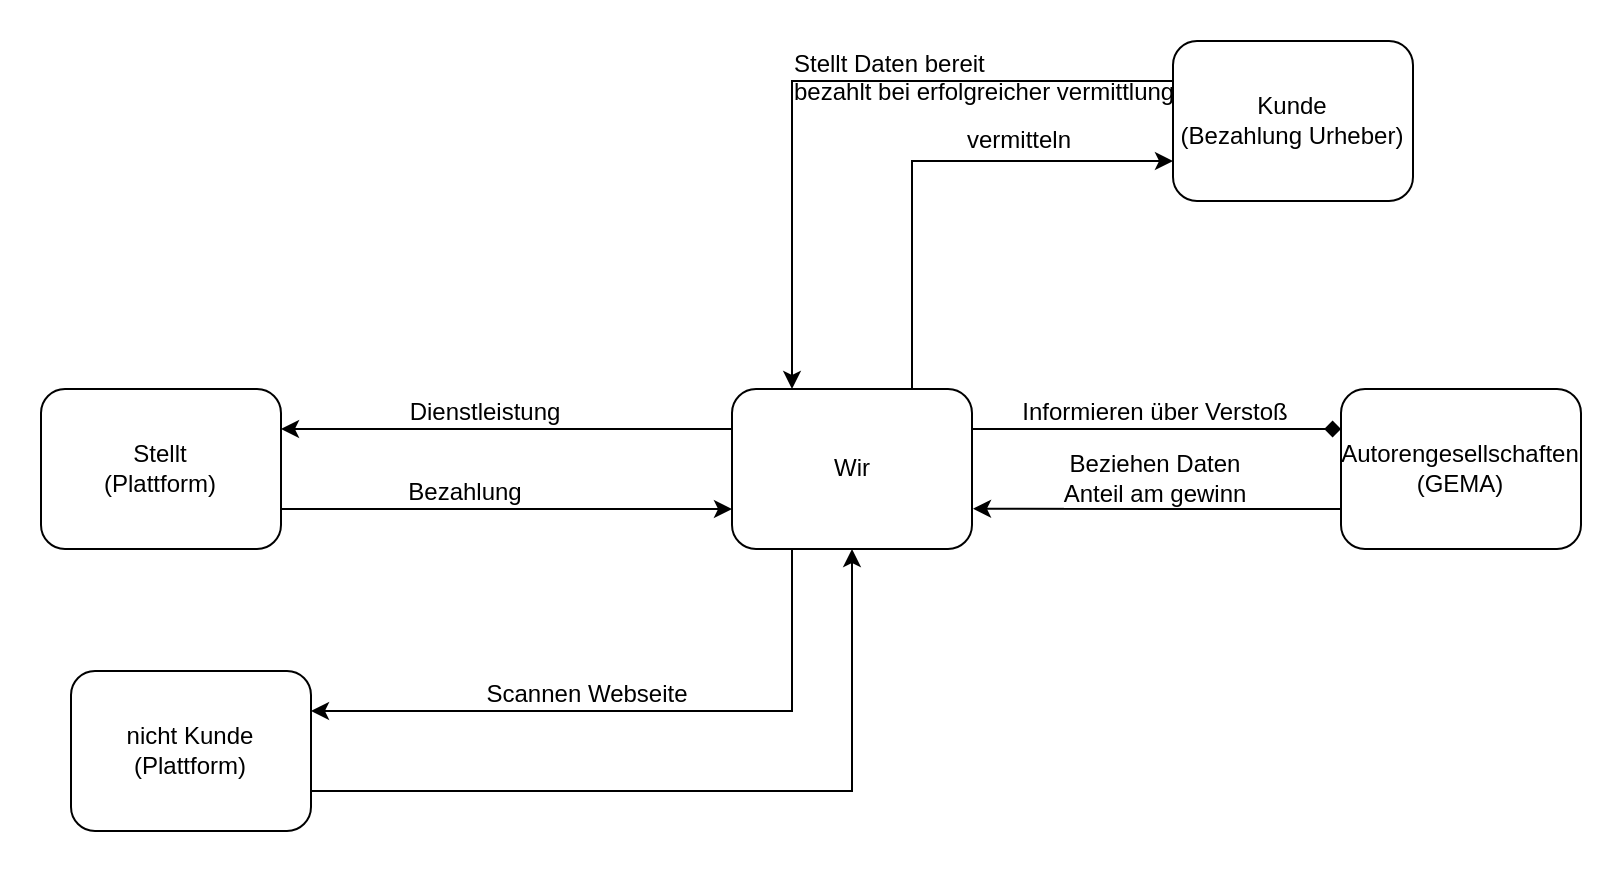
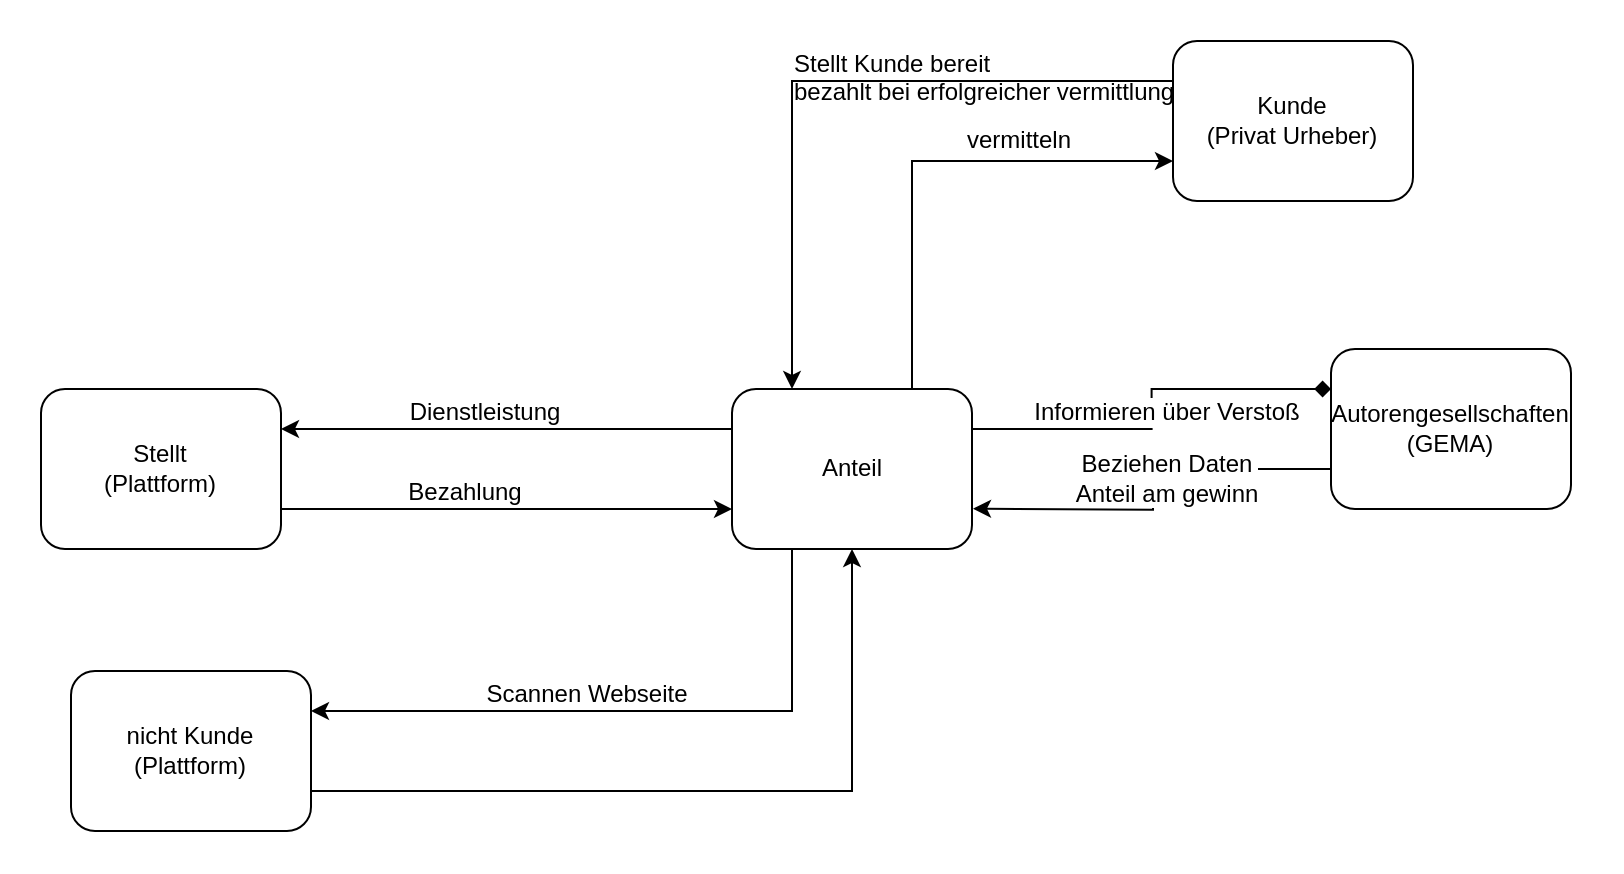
  <mxCell id="0" />
  <mxCell id="1" parent="0" />
  <mxCell id="2" style="edgeStyle=orthogonalEdgeStyle;rounded=0;orthogonalLoop=1;jettySize=auto;html=1;exitX=1;exitY=0.25;exitDx=0;exitDy=0;entryX=0;entryY=0.25;entryDx=0;entryDy=0;endArrow=diamond;" edge="1" parent="1" source="10" target="13"><mxGeometry relative="1" as="geometry"><mxPoint x="596" y="214" as="targetPoint" /></mxGeometry></mxCell>
  <mxCell id="3" value="Informieren über Verstoß" style="text;html=1;resizable=0;points=[];align=center;verticalAlign=middle;labelBackgroundColor=#ffffff;" vertex="1" connectable="0" parent="2"><mxGeometry x="-0.227" y="1" relative="1" as="geometry"><mxPoint x="20" y="-8" as="offset" /></mxGeometry></mxCell>
  <mxCell id="4" style="edgeStyle=orthogonalEdgeStyle;rounded=0;orthogonalLoop=1;jettySize=auto;html=1;exitX=0;exitY=0.25;exitDx=0;exitDy=0;entryX=1;entryY=0.25;entryDx=0;entryDy=0;" edge="1" parent="1" source="10" target="18"><mxGeometry relative="1" as="geometry" /></mxCell>
  <mxCell id="5" value="Dienstleistung&lt;br&gt;" style="text;html=1;resizable=0;points=[];align=center;verticalAlign=middle;labelBackgroundColor=#ffffff;" vertex="1" connectable="0" parent="4"><mxGeometry x="0.097" y="1" relative="1" as="geometry"><mxPoint y="-10" as="offset" /></mxGeometry></mxCell>
  <mxCell id="6" style="edgeStyle=orthogonalEdgeStyle;rounded=0;orthogonalLoop=1;jettySize=auto;html=1;exitX=0.25;exitY=1;exitDx=0;exitDy=0;entryX=1;entryY=0.25;entryDx=0;entryDy=0;" edge="1" parent="1" source="10" target="20"><mxGeometry relative="1" as="geometry"><mxPoint x="396" y="360" as="targetPoint" /></mxGeometry></mxCell>
  <mxCell id="7" value="Scannen Webseite" style="text;html=1;resizable=0;points=[];align=center;verticalAlign=middle;labelBackgroundColor=#ffffff;" vertex="1" connectable="0" parent="6"><mxGeometry x="0.145" y="-1" relative="1" as="geometry"><mxPoint y="-8" as="offset" /></mxGeometry></mxCell>
  <mxCell id="8" style="edgeStyle=orthogonalEdgeStyle;rounded=0;orthogonalLoop=1;jettySize=auto;html=1;exitX=0.75;exitY=0;exitDx=0;exitDy=0;entryX=0;entryY=0.75;entryDx=0;entryDy=0;" edge="1" parent="1" source="10" target="15"><mxGeometry relative="1" as="geometry"><mxPoint x="455.571" y="90" as="targetPoint" /></mxGeometry></mxCell>
  <mxCell id="9" value="vermitteln" style="text;html=1;resizable=0;points=[];align=center;verticalAlign=middle;labelBackgroundColor=#ffffff;" vertex="1" connectable="0" parent="8"><mxGeometry x="-0.068" y="-28" relative="1" as="geometry"><mxPoint x="53" y="-39" as="offset" /></mxGeometry></mxCell>
- <mxCell id="10" value="Wir" style="shape=ext;rounded=1;html=1;whiteSpace=wrap;" vertex="1" parent="1"><mxGeometry x="365.5" y="194" width="120" height="80" as="geometry" /></mxCell>
+ <mxCell id="10" value="Anteil" style="shape=ext;rounded=1;html=1;whiteSpace=wrap;" vertex="1" parent="1"><mxGeometry x="365.5" y="194" width="120" height="80" as="geometry" /></mxCell>
  <mxCell id="11" style="edgeStyle=orthogonalEdgeStyle;rounded=0;orthogonalLoop=1;jettySize=auto;html=1;exitX=0;exitY=0.75;exitDx=0;exitDy=0;" edge="1" parent="1" source="13"><mxGeometry relative="1" as="geometry"><mxPoint x="486" y="253.857" as="targetPoint" /></mxGeometry></mxCell>
  <mxCell id="12" value="Beziehen Daten&lt;br&gt;Anteil am gewinn&lt;br&gt;" style="text;html=1;resizable=0;points=[];align=center;verticalAlign=middle;labelBackgroundColor=#ffffff;" vertex="1" connectable="0" parent="11"><mxGeometry x="0.162" relative="1" as="geometry"><mxPoint x="13" y="-16" as="offset" /></mxGeometry></mxCell>
- <mxCell id="13" value="&lt;span&gt;Autorengesellschaften&lt;/span&gt;&lt;br&gt;(GEMA)&lt;br&gt;" style="shape=ext;rounded=1;html=1;whiteSpace=wrap;" vertex="1" parent="1"><mxGeometry x="670" y="194" width="120" height="80" as="geometry" /></mxCell>
+ <mxCell id="13" value="&lt;span&gt;Autorengesellschaften&lt;/span&gt;&lt;br&gt;(GEMA)&lt;br&gt;" style="shape=ext;rounded=1;html=1;whiteSpace=wrap;" vertex="1" parent="1"><mxGeometry x="665" y="174" width="120" height="80" as="geometry" /></mxCell>
  <mxCell id="14" style="edgeStyle=orthogonalEdgeStyle;rounded=0;orthogonalLoop=1;jettySize=auto;html=1;exitX=0;exitY=0.25;exitDx=0;exitDy=0;entryX=0.25;entryY=0;entryDx=0;entryDy=0;" edge="1" parent="1" source="15" target="10"><mxGeometry relative="1" as="geometry"><mxPoint x="396" y="40.143" as="targetPoint" /></mxGeometry></mxCell>
- <mxCell id="15" value="Kunde&lt;br&gt;(Bezahlung Urheber)" style="shape=ext;rounded=1;html=1;whiteSpace=wrap;" vertex="1" parent="1"><mxGeometry x="586" y="20" width="120" height="80" as="geometry" /></mxCell>
+ <mxCell id="15" value="Kunde&lt;br&gt;(Privat Urheber)" style="shape=ext;rounded=1;html=1;whiteSpace=wrap;" vertex="1" parent="1"><mxGeometry x="586" y="20" width="120" height="80" as="geometry" /></mxCell>
  <mxCell id="16" style="edgeStyle=orthogonalEdgeStyle;rounded=0;orthogonalLoop=1;jettySize=auto;html=1;exitX=1;exitY=0.75;exitDx=0;exitDy=0;entryX=0;entryY=0.75;entryDx=0;entryDy=0;" edge="1" parent="1" source="18" target="10"><mxGeometry relative="1" as="geometry" /></mxCell>
  <mxCell id="17" value="Bezahlung" style="text;html=1;resizable=0;points=[];align=center;verticalAlign=middle;labelBackgroundColor=#ffffff;" vertex="1" connectable="0" parent="16"><mxGeometry x="-0.195" y="2" relative="1" as="geometry"><mxPoint y="-7" as="offset" /></mxGeometry></mxCell>
  <mxCell id="18" value="Stellt&lt;br&gt;(Plattform)&lt;br&gt;" style="shape=ext;rounded=1;html=1;whiteSpace=wrap;" vertex="1" parent="1"><mxGeometry x="20" y="194" width="120" height="80" as="geometry" /></mxCell>
  <mxCell id="19" style="edgeStyle=orthogonalEdgeStyle;rounded=0;orthogonalLoop=1;jettySize=auto;html=1;exitX=1;exitY=0.75;exitDx=0;exitDy=0;entryX=0.5;entryY=1;entryDx=0;entryDy=0;" edge="1" parent="1" source="20" target="10"><mxGeometry relative="1" as="geometry"><mxPoint x="436" y="389.857" as="targetPoint" /></mxGeometry></mxCell>
  <mxCell id="20" value="nicht Kunde&lt;br&gt;(Plattform)&lt;br&gt;" style="shape=ext;rounded=1;html=1;whiteSpace=wrap;" vertex="1" parent="1"><mxGeometry x="35" y="335" width="120" height="80" as="geometry" /></mxCell>
- <mxCell id="21" value="Stellt Daten bereit&lt;br&gt;bezahlt bei erfolgreicher vermittlung&lt;br&gt;" style="text;html=1;resizable=0;points=[];autosize=1;align=left;verticalAlign=top;spacingTop=-4;" vertex="1" parent="1"><mxGeometry x="395" y="22" width="210" height="30" as="geometry" /></mxCell>
+ <mxCell id="21" value="Stellt Kunde bereit&lt;br&gt;bezahlt bei erfolgreicher vermittlung&lt;br&gt;" style="text;html=1;resizable=0;points=[];autosize=1;align=left;verticalAlign=top;spacingTop=-4;" vertex="1" parent="1"><mxGeometry x="395" y="22" width="210" height="30" as="geometry" /></mxCell>
